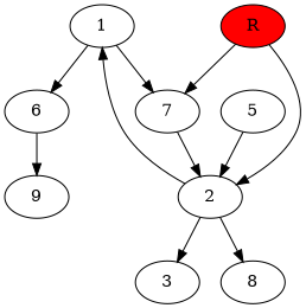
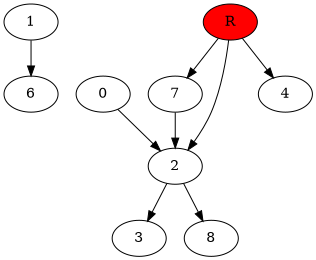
  digraph {
    1
    6
    7
-   9
    2
    3
    8
-   5
+   5 [label=0]
    R [fillcolor="#ff0000" style=filled]
+   4
    1 -> 6
-   1 -> 7
-   6 -> 9
    7 -> 2
-   2 -> 1
    2 -> 3
    2 -> 8
    5 -> 2
    R -> 7
    R -> 2
+   R -> 4
  }
